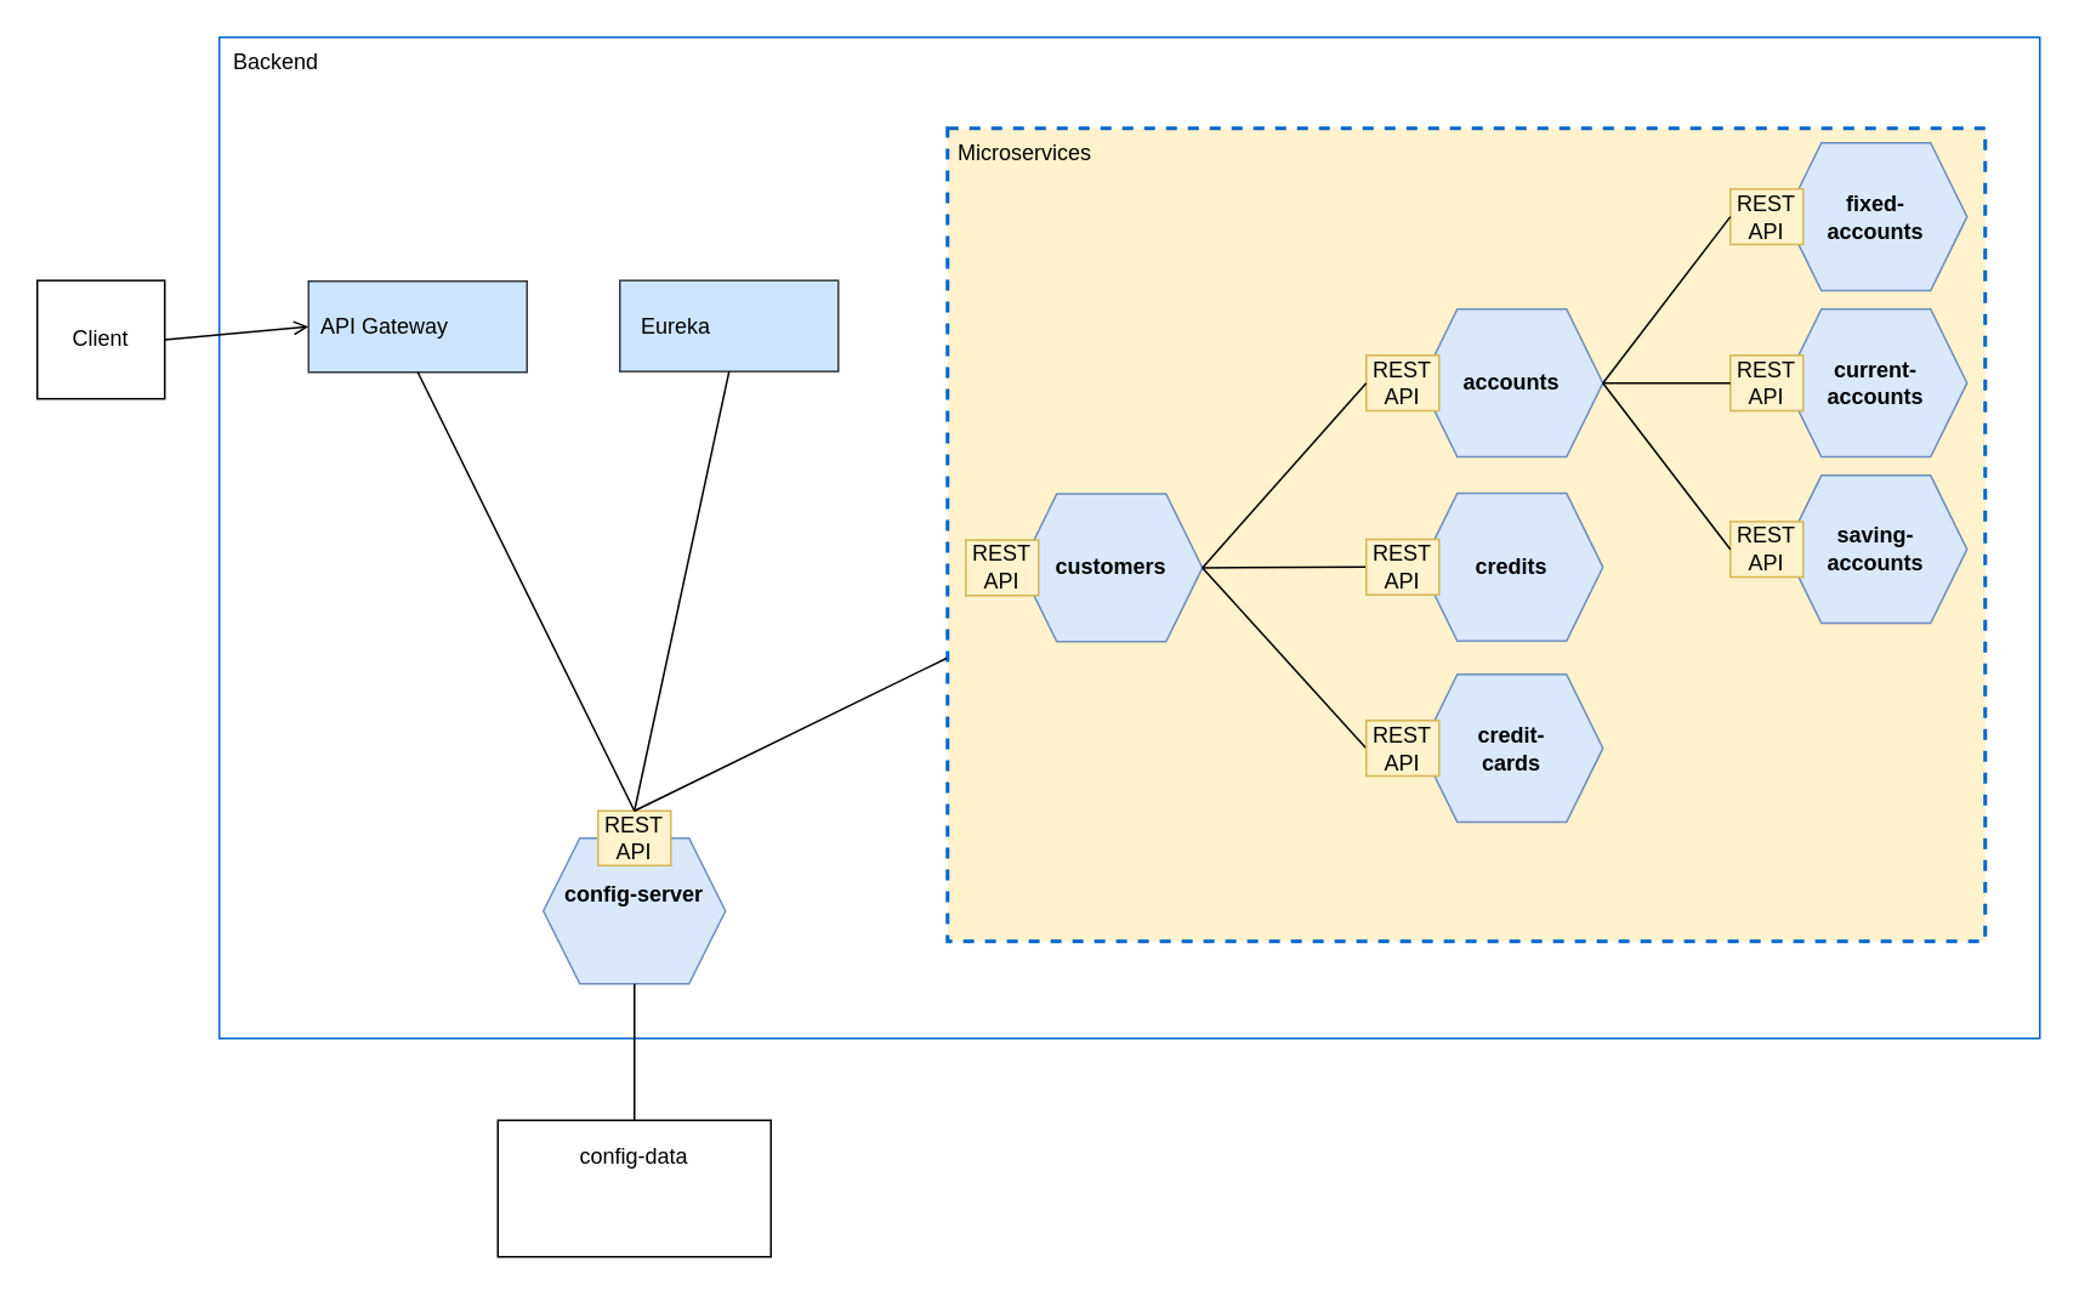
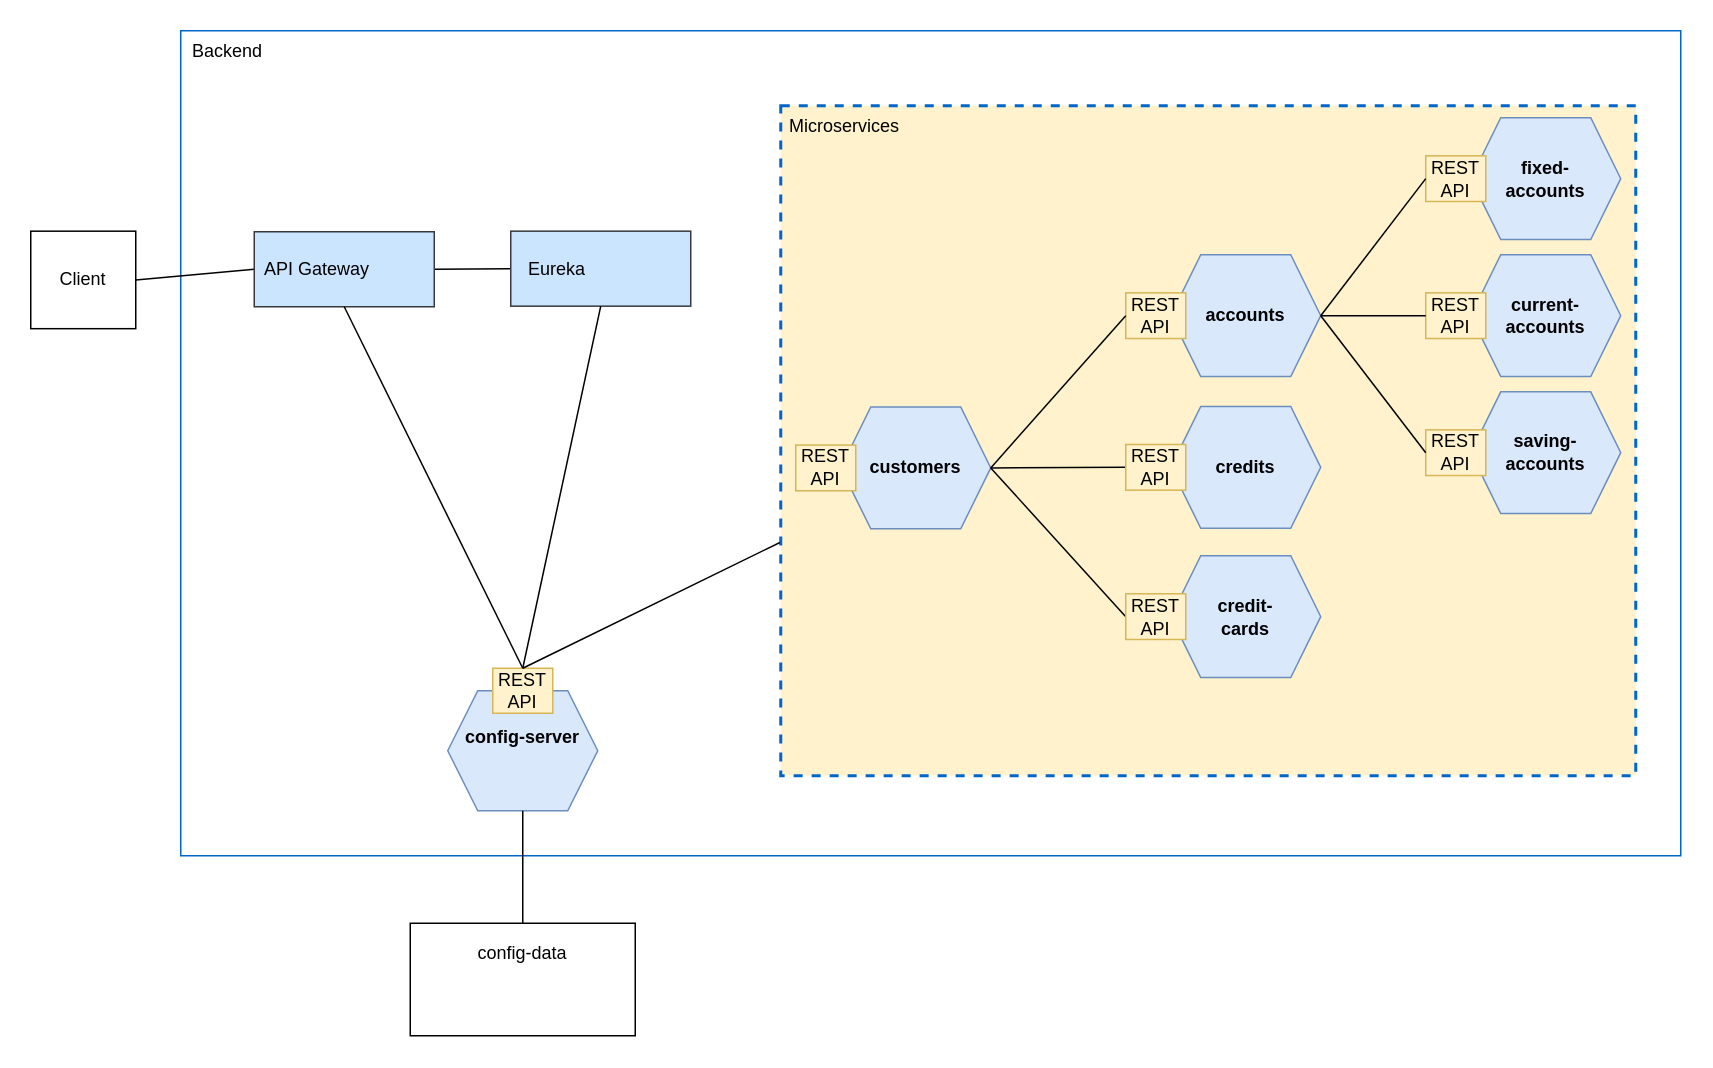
  <mxCell id="0" />
  <mxCell id="1" parent="0" />
  <mxCell id="2" value="Backend" style="rounded=0;whiteSpace=wrap;html=1;fontSize=12;strokeColor=#0066CC;align=left;verticalAlign=top;spacingLeft=6;" vertex="1" parent="1"><mxGeometry x="120" y="20" width="1000" height="550" as="geometry" /></mxCell>
- <mxCell id="4" style="edgeStyle=none;rounded=0;orthogonalLoop=1;jettySize=auto;html=1;exitX=1;exitY=0.5;exitDx=0;exitDy=0;entryX=0;entryY=0.5;entryDx=0;entryDy=0;fontSize=12;endArrow=open;endFill=0;" edge="1" parent="1" source="5" target="17"><mxGeometry relative="1" as="geometry" /></mxCell>
+ <mxCell id="3" style="edgeStyle=none;rounded=0;orthogonalLoop=1;jettySize=auto;html=1;exitX=1;exitY=0.5;exitDx=0;exitDy=0;entryX=0;entryY=0.5;entryDx=0;entryDy=0;fontSize=12;endArrow=none;endFill=0;" edge="1" parent="1" source="17" target="13"><mxGeometry relative="1" as="geometry" /></mxCell>
+ <mxCell id="4" style="edgeStyle=none;rounded=0;orthogonalLoop=1;jettySize=auto;html=1;exitX=1;exitY=0.5;exitDx=0;exitDy=0;entryX=0;entryY=0.5;entryDx=0;entryDy=0;fontSize=12;endArrow=none;endFill=0;" edge="1" parent="1" source="5" target="17"><mxGeometry relative="1" as="geometry" /></mxCell>
  <mxCell id="5" value="Client" style="rounded=0;whiteSpace=wrap;html=1;" vertex="1" parent="1"><mxGeometry x="20" y="153.62" width="70" height="65" as="geometry" /></mxCell>
  <mxCell id="6" value="" style="group" vertex="1" connectable="0" parent="1"><mxGeometry x="268" y="460" width="145" height="92.23" as="geometry" /></mxCell>
  <mxCell id="7" value="" style="group" vertex="1" connectable="0" parent="6"><mxGeometry x="30" y="-15" width="100" height="107.23" as="geometry" /></mxCell>
  <mxCell id="8" value="config-server" style="shape=hexagon;perimeter=hexagonPerimeter2;whiteSpace=wrap;html=1;fixedSize=1;strokeColor=#6c8ebf;size=20;fillColor=#dae8fc;fontStyle=1;verticalAlign=top;spacingTop=17;" vertex="1" parent="7"><mxGeometry y="15" width="100" height="80" as="geometry" /></mxCell>
  <mxCell id="9" value="REST&lt;br&gt;API" style="rounded=0;whiteSpace=wrap;html=1;fillColor=#fff2cc;strokeColor=#d6b656;" vertex="1" parent="7"><mxGeometry x="30" width="40" height="30" as="geometry" /></mxCell>
  <mxCell id="10" value="" style="shape=image;verticalLabelPosition=bottom;labelBackgroundColor=default;verticalAlign=top;aspect=fixed;imageAspect=0;image=https://pbs.twimg.com/media/D3-5yUUWAAAICtE.png;" vertex="1" parent="7"><mxGeometry x="20" y="42" width="60" height="57.23" as="geometry" /></mxCell>
  <mxCell id="11" value="" style="group" vertex="1" connectable="0" parent="1"><mxGeometry x="340" y="150" width="120" height="57.23" as="geometry" /></mxCell>
  <mxCell id="12" value="" style="group" vertex="1" connectable="0" parent="11"><mxGeometry width="120" height="57.23" as="geometry" /></mxCell>
  <mxCell id="13" value="Eureka" style="rounded=0;whiteSpace=wrap;html=1;fillColor=#cce5ff;strokeColor=#36393d;align=left;spacingLeft=10;" vertex="1" parent="12"><mxGeometry y="3.61" width="120" height="50" as="geometry" /></mxCell>
  <mxCell id="14" value="" style="shape=image;verticalLabelPosition=bottom;labelBackgroundColor=default;verticalAlign=top;aspect=fixed;imageAspect=0;image=https://pbs.twimg.com/media/D3-5yUUWAAAICtE.png;" vertex="1" parent="12"><mxGeometry x="55" width="60" height="57.23" as="geometry" /></mxCell>
  <mxCell id="15" value="" style="group" vertex="1" connectable="0" parent="1"><mxGeometry x="169" y="150" width="129" height="57.23" as="geometry" /></mxCell>
  <mxCell id="16" value="" style="group" vertex="1" connectable="0" parent="15"><mxGeometry width="129" height="57.23" as="geometry" /></mxCell>
  <mxCell id="17" value="API Gateway" style="rounded=0;whiteSpace=wrap;html=1;fillColor=#cce5ff;strokeColor=#36393d;align=left;spacingLeft=5;" vertex="1" parent="16"><mxGeometry y="4" width="120" height="50" as="geometry" /></mxCell>
  <mxCell id="18" value="" style="shape=image;verticalLabelPosition=bottom;labelBackgroundColor=default;verticalAlign=top;aspect=fixed;imageAspect=0;image=https://pbs.twimg.com/media/D3-5yUUWAAAICtE.png;" vertex="1" parent="16"><mxGeometry x="69" width="60" height="57.23" as="geometry" /></mxCell>
  <mxCell id="19" value="" style="group" vertex="1" connectable="0" parent="1"><mxGeometry x="520" y="70" width="570" height="482.11" as="geometry" /></mxCell>
  <mxCell id="20" value="Microservices" style="rounded=0;whiteSpace=wrap;html=1;dashed=1;verticalAlign=top;align=left;strokeColor=#0066CC;spacingLeft=4;strokeWidth=2;fillColor=#fff2cc;" vertex="1" parent="19"><mxGeometry width="570" height="446.586" as="geometry" /></mxCell>
  <mxCell id="21" value="" style="group" vertex="1" connectable="0" parent="19"><mxGeometry x="10" y="200.852" width="130" height="81.197" as="geometry" /></mxCell>
  <mxCell id="22" value="customers" style="shape=hexagon;perimeter=hexagonPerimeter2;whiteSpace=wrap;html=1;fixedSize=1;strokeColor=#6c8ebf;size=20;fillColor=#dae8fc;fontStyle=1" vertex="1" parent="21"><mxGeometry x="30" width="100" height="81.197" as="geometry" /></mxCell>
  <mxCell id="23" value="REST&lt;br&gt;API" style="rounded=0;whiteSpace=wrap;html=1;fillColor=#fff2cc;strokeColor=#d6b656;" vertex="1" parent="21"><mxGeometry y="25.374" width="40" height="30.449" as="geometry" /></mxCell>
  <mxCell id="24" value="" style="group" vertex="1" connectable="0" parent="19"><mxGeometry x="230" y="99.355" width="130" height="81.197" as="geometry" /></mxCell>
  <mxCell id="25" value="accounts" style="shape=hexagon;perimeter=hexagonPerimeter2;whiteSpace=wrap;html=1;fixedSize=1;strokeColor=#6c8ebf;size=20;fillColor=#dae8fc;fontStyle=1" vertex="1" parent="24"><mxGeometry x="30" width="100" height="81.197" as="geometry" /></mxCell>
  <mxCell id="26" value="REST&lt;br&gt;API" style="rounded=0;whiteSpace=wrap;html=1;fillColor=#fff2cc;strokeColor=#d6b656;" vertex="1" parent="24"><mxGeometry y="25.374" width="40" height="30.449" as="geometry" /></mxCell>
  <mxCell id="27" value="" style="group;verticalAlign=middle;fontSize=14;" vertex="1" connectable="0" parent="19"><mxGeometry x="430" y="8.008" width="130" height="81.197" as="geometry" /></mxCell>
  <mxCell id="28" value="fixed-accounts" style="shape=hexagon;perimeter=hexagonPerimeter2;whiteSpace=wrap;html=1;fixedSize=1;strokeColor=#6c8ebf;size=20;fillColor=#dae8fc;fontStyle=1;fontSize=12;spacing=10;" vertex="1" parent="27"><mxGeometry x="30" width="100" height="81.197" as="geometry" /></mxCell>
  <mxCell id="29" value="REST&lt;br&gt;API" style="rounded=0;whiteSpace=wrap;html=1;fillColor=#fff2cc;strokeColor=#d6b656;" vertex="1" parent="27"><mxGeometry y="25.374" width="40" height="30.449" as="geometry" /></mxCell>
  <mxCell id="30" value="" style="group" vertex="1" connectable="0" parent="19"><mxGeometry x="430" y="99.355" width="130" height="81.197" as="geometry" /></mxCell>
  <mxCell id="31" value="current-accounts" style="shape=hexagon;perimeter=hexagonPerimeter2;whiteSpace=wrap;html=1;fixedSize=1;strokeColor=#6c8ebf;size=20;fillColor=#dae8fc;fontStyle=1;fontSize=12;" vertex="1" parent="30"><mxGeometry x="30" width="100" height="81.197" as="geometry" /></mxCell>
  <mxCell id="32" value="REST&lt;br&gt;API" style="rounded=0;whiteSpace=wrap;html=1;fillColor=#fff2cc;strokeColor=#d6b656;" vertex="1" parent="30"><mxGeometry y="25.374" width="40" height="30.449" as="geometry" /></mxCell>
  <mxCell id="33" value="" style="group" vertex="1" connectable="0" parent="19"><mxGeometry x="430" y="190.702" width="130" height="81.197" as="geometry" /></mxCell>
  <mxCell id="34" value="saving-accounts" style="shape=hexagon;perimeter=hexagonPerimeter2;whiteSpace=wrap;html=1;fixedSize=1;strokeColor=#6c8ebf;size=20;fillColor=#dae8fc;fontStyle=1;fontSize=12;spacing=5;" vertex="1" parent="33"><mxGeometry x="30" width="100" height="81.197" as="geometry" /></mxCell>
  <mxCell id="35" value="REST&lt;br&gt;API" style="rounded=0;whiteSpace=wrap;html=1;fillColor=#fff2cc;strokeColor=#d6b656;" vertex="1" parent="33"><mxGeometry y="25.374" width="40" height="30.449" as="geometry" /></mxCell>
  <mxCell id="36" style="rounded=0;orthogonalLoop=1;jettySize=auto;html=1;entryX=0;entryY=0.5;entryDx=0;entryDy=0;fontSize=12;exitX=1;exitY=0.5;exitDx=0;exitDy=0;endArrow=none;endFill=0;" edge="1" parent="19" source="25" target="29"><mxGeometry relative="1" as="geometry" /></mxCell>
  <mxCell id="37" style="edgeStyle=none;rounded=0;orthogonalLoop=1;jettySize=auto;html=1;exitX=0;exitY=0.5;exitDx=0;exitDy=0;entryX=1;entryY=0.5;entryDx=0;entryDy=0;fontSize=12;endArrow=none;endFill=0;" edge="1" parent="19" source="35" target="25"><mxGeometry relative="1" as="geometry" /></mxCell>
  <mxCell id="38" style="edgeStyle=none;rounded=0;orthogonalLoop=1;jettySize=auto;html=1;exitX=1;exitY=0.5;exitDx=0;exitDy=0;entryX=0;entryY=0.5;entryDx=0;entryDy=0;fontSize=12;endArrow=none;endFill=0;" edge="1" parent="19" source="22" target="26"><mxGeometry relative="1" as="geometry" /></mxCell>
  <mxCell id="39" style="edgeStyle=none;rounded=0;orthogonalLoop=1;jettySize=auto;html=1;exitX=0;exitY=0.5;exitDx=0;exitDy=0;entryX=1;entryY=0.5;entryDx=0;entryDy=0;fontSize=12;endArrow=none;endFill=0;" edge="1" parent="19" source="44" target="22"><mxGeometry relative="1" as="geometry" /></mxCell>
  <mxCell id="40" style="edgeStyle=none;rounded=0;orthogonalLoop=1;jettySize=auto;html=1;exitX=0;exitY=0.5;exitDx=0;exitDy=0;entryX=1;entryY=0.5;entryDx=0;entryDy=0;fontSize=12;endArrow=none;endFill=0;" edge="1" parent="19" source="32" target="25"><mxGeometry relative="1" as="geometry" /></mxCell>
  <mxCell id="41" style="edgeStyle=none;rounded=0;orthogonalLoop=1;jettySize=auto;html=1;exitX=0;exitY=0.5;exitDx=0;exitDy=0;entryX=1;entryY=0.5;entryDx=0;entryDy=0;fontSize=12;endArrow=none;endFill=0;" edge="1" parent="19" source="47" target="22"><mxGeometry relative="1" as="geometry" /></mxCell>
  <mxCell id="42" value="" style="group" vertex="1" connectable="0" parent="19"><mxGeometry x="230" y="200.457" width="130" height="81.197" as="geometry" /></mxCell>
  <mxCell id="43" value="credits" style="shape=hexagon;perimeter=hexagonPerimeter2;whiteSpace=wrap;html=1;fixedSize=1;strokeColor=#6c8ebf;size=20;fillColor=#dae8fc;fontStyle=1" vertex="1" parent="42"><mxGeometry x="30" width="100" height="81.197" as="geometry" /></mxCell>
  <mxCell id="44" value="REST&lt;br&gt;API" style="rounded=0;whiteSpace=wrap;html=1;fillColor=#fff2cc;strokeColor=#d6b656;" vertex="1" parent="42"><mxGeometry y="25.374" width="40" height="30.449" as="geometry" /></mxCell>
  <mxCell id="45" value="" style="group" vertex="1" connectable="0" parent="19"><mxGeometry x="230" y="299.997" width="130" height="81.197" as="geometry" /></mxCell>
  <mxCell id="46" value="credit-cards" style="shape=hexagon;perimeter=hexagonPerimeter2;whiteSpace=wrap;html=1;fixedSize=1;strokeColor=#6c8ebf;size=20;fillColor=#dae8fc;fontStyle=1;spacing=19;" vertex="1" parent="45"><mxGeometry x="30" width="100" height="81.197" as="geometry" /></mxCell>
  <mxCell id="47" value="REST&lt;br&gt;API" style="rounded=0;whiteSpace=wrap;html=1;fillColor=#fff2cc;strokeColor=#d6b656;" vertex="1" parent="45"><mxGeometry y="25.374" width="40" height="30.449" as="geometry" /></mxCell>
  <mxCell id="48" style="edgeStyle=none;rounded=0;orthogonalLoop=1;jettySize=auto;html=1;exitX=0.5;exitY=1;exitDx=0;exitDy=0;entryX=0.5;entryY=0;entryDx=0;entryDy=0;fontSize=12;endArrow=none;endFill=0;" edge="1" parent="1" source="13" target="9"><mxGeometry relative="1" as="geometry" /></mxCell>
  <mxCell id="49" style="edgeStyle=none;rounded=0;orthogonalLoop=1;jettySize=auto;html=1;exitX=-0.001;exitY=0.652;exitDx=0;exitDy=0;entryX=0.5;entryY=0;entryDx=0;entryDy=0;fontSize=12;endArrow=none;endFill=0;exitPerimeter=0;" edge="1" parent="1" source="20" target="9"><mxGeometry relative="1" as="geometry" /></mxCell>
  <mxCell id="50" style="edgeStyle=none;rounded=0;orthogonalLoop=1;jettySize=auto;html=1;exitX=0.5;exitY=1;exitDx=0;exitDy=0;entryX=0.5;entryY=0;entryDx=0;entryDy=0;fontSize=12;endArrow=none;endFill=0;" edge="1" parent="1" source="17" target="9"><mxGeometry relative="1" as="geometry" /></mxCell>
  <mxCell id="51" value="" style="group" vertex="1" connectable="0" parent="1"><mxGeometry x="280" y="615" width="150" height="75" as="geometry" /></mxCell>
  <mxCell id="52" value="config-data" style="rounded=0;whiteSpace=wrap;html=1;verticalAlign=top;spacingTop=6;" vertex="1" parent="51"><mxGeometry x="-7" width="150" height="75" as="geometry" /></mxCell>
  <mxCell id="53" value="" style="shape=image;verticalLabelPosition=bottom;labelBackgroundColor=default;verticalAlign=top;aspect=fixed;imageAspect=0;image=https://logos-world.net/wp-content/uploads/2020/11/GitHub-Emblem.png;" vertex="1" parent="51"><mxGeometry x="25.46" y="22.06" width="85.08" height="47.94" as="geometry" /></mxCell>
  <mxCell id="54" style="edgeStyle=none;rounded=0;orthogonalLoop=1;jettySize=auto;html=1;entryX=0.5;entryY=0;entryDx=0;entryDy=0;fontSize=12;endArrow=none;endFill=0;" edge="1" parent="1" source="8" target="52"><mxGeometry relative="1" as="geometry" /></mxCell>
